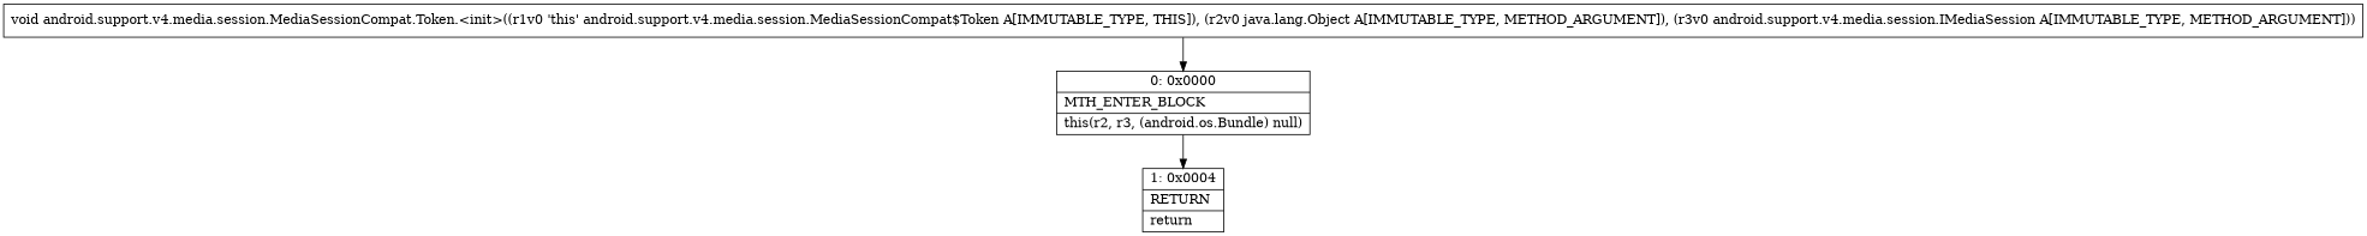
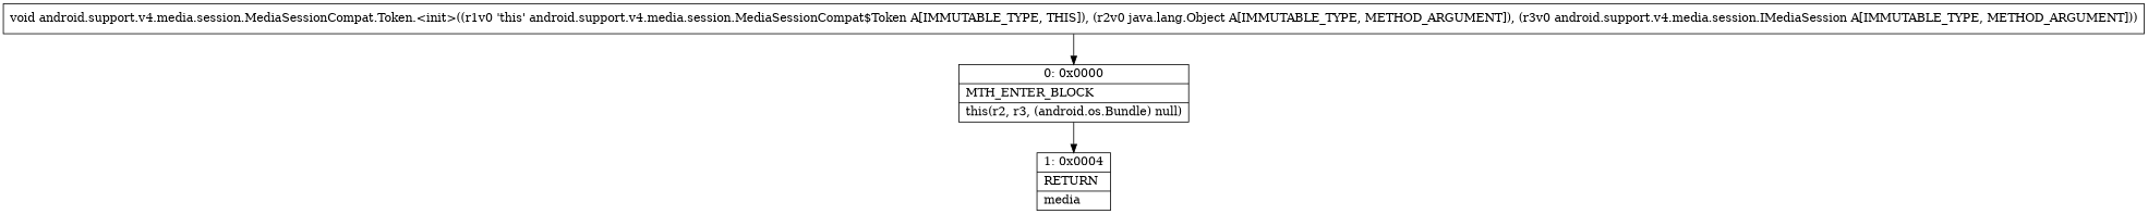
  digraph {
    node [shape=record]
    n1 [label="{0\:\ 0x0000|MTH_ENTER_BLOCK\l|this(r2, r3, (android.os.Bundle) null)\l}"]
-   n2 [label="{1\:\ 0x0004|RETURN\l|return\l}"]
+   n2 [label="{1\:\ 0x0004|RETURN\l|media\l}"]
    n3 [label="{void android.support.v4.media.session.MediaSessionCompat.Token.\<init\>((r1v0 'this' android.support.v4.media.session.MediaSessionCompat$Token A[IMMUTABLE_TYPE, THIS]), (r2v0 java.lang.Object A[IMMUTABLE_TYPE, METHOD_ARGUMENT]), (r3v0 android.support.v4.media.session.IMediaSession A[IMMUTABLE_TYPE, METHOD_ARGUMENT])) }"]
    n1 -> n2
    n3 -> n1
  }
